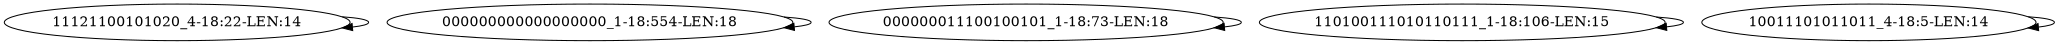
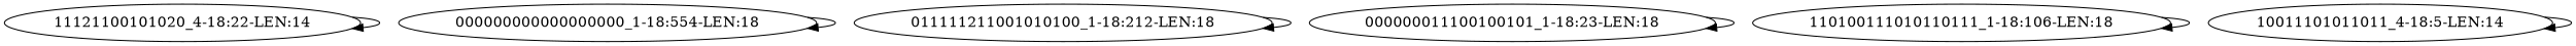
  digraph {
    n1 [label="11121100101020_4-18:22-LEN:14"]
    "000000000000000000_1-18:554-LEN:18"
-   "000000011100100101_1-18:73-LEN:18"
-   "110100111010110111_1-18:106-LEN:18" [label="110100111010110111_1-18:106-LEN:15"]
+   "011111211001010100_1-18:212-LEN:18"
+   "000000011100100101_1-18:73-LEN:18" [label="000000011100100101_1-18:23-LEN:18"]
+   "110100111010110111_1-18:106-LEN:18"
    "10011101011011_4-18:5-LEN:14"
    n1 -> n1
    "000000000000000000_1-18:554-LEN:18" -> "000000000000000000_1-18:554-LEN:18"
+   "011111211001010100_1-18:212-LEN:18" -> "011111211001010100_1-18:212-LEN:18"
    "000000011100100101_1-18:73-LEN:18" -> "000000011100100101_1-18:73-LEN:18"
    "110100111010110111_1-18:106-LEN:18" -> "110100111010110111_1-18:106-LEN:18"
    "10011101011011_4-18:5-LEN:14" -> "10011101011011_4-18:5-LEN:14"
  }
